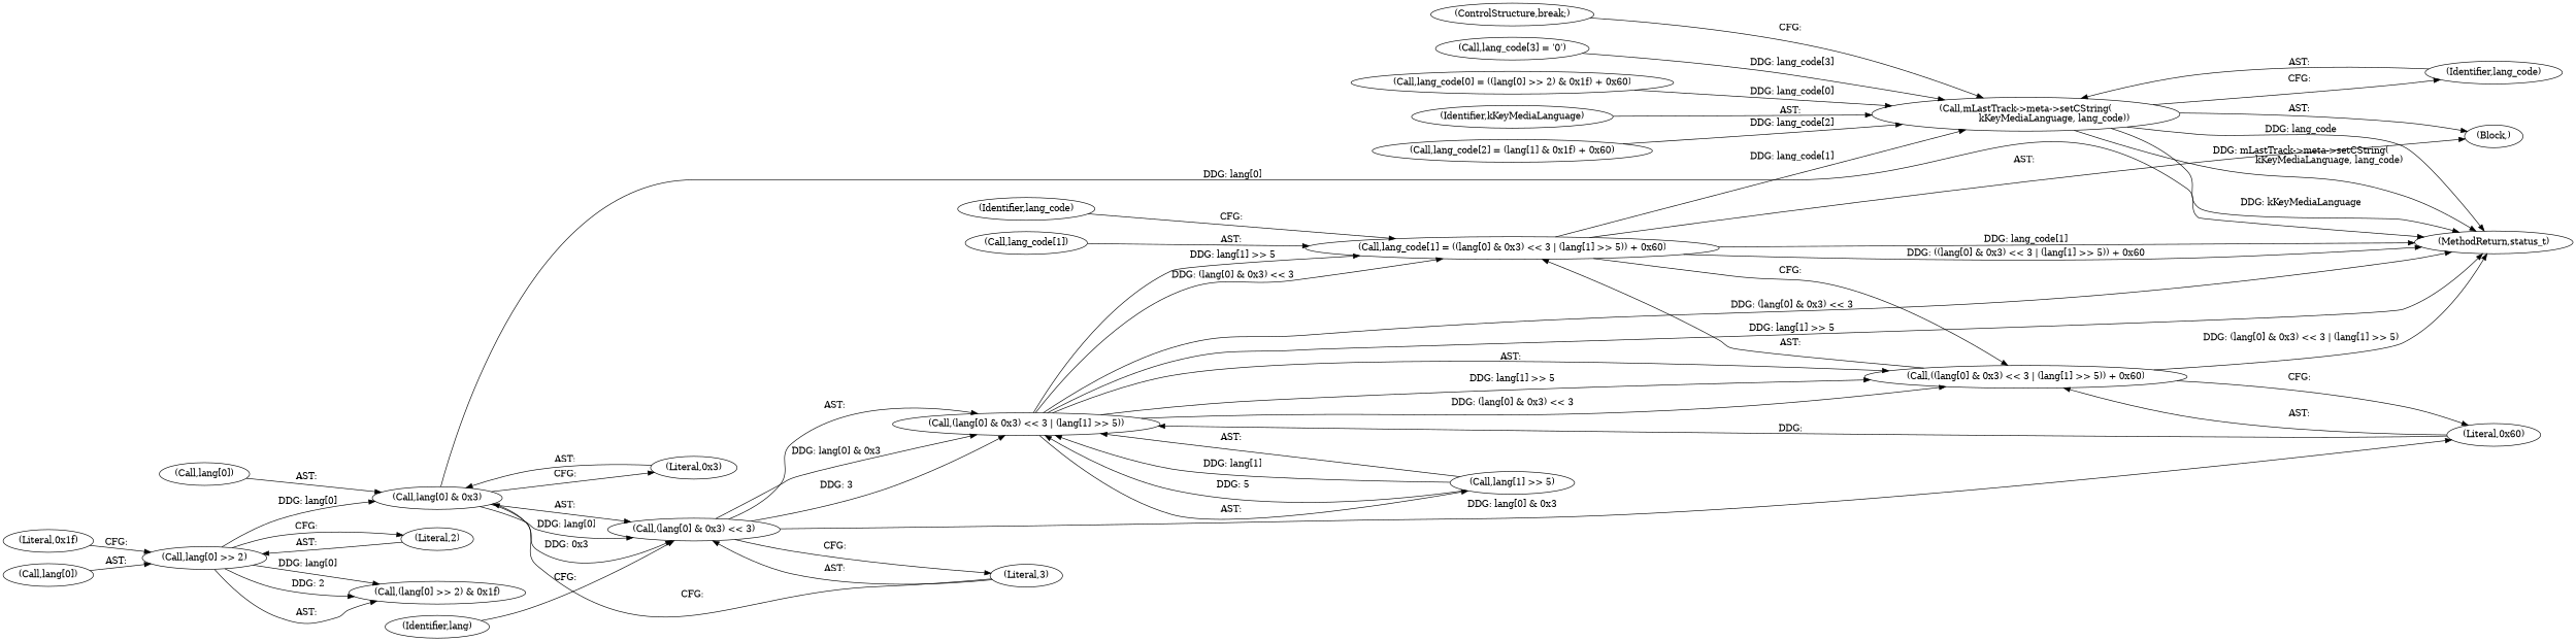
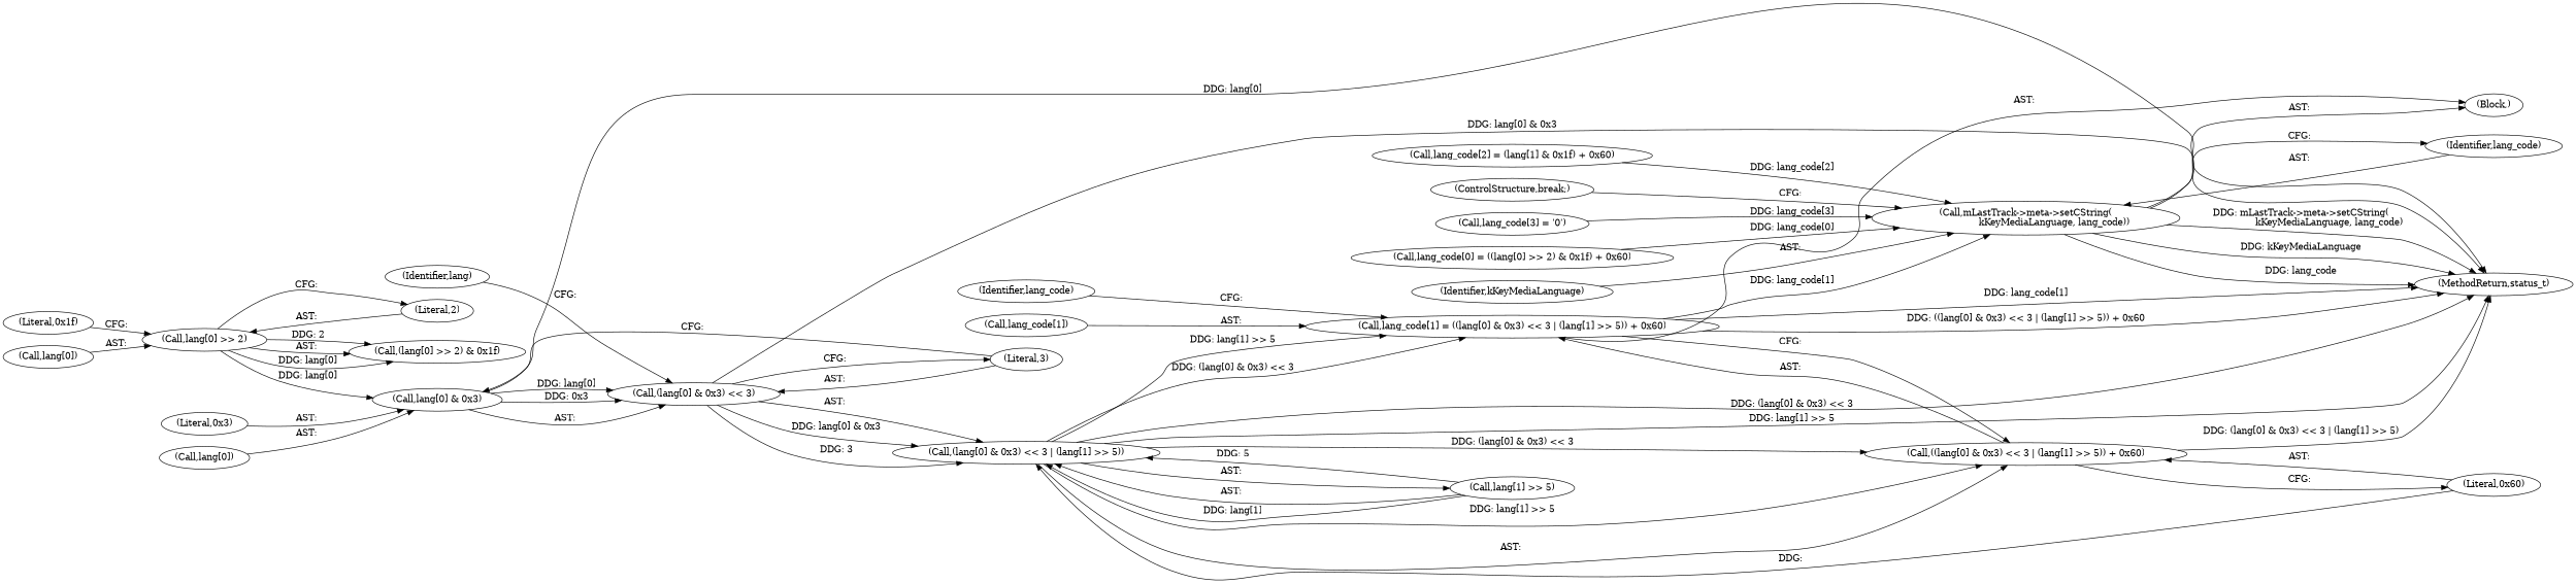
  digraph {
    rankdir=LR
    n1 [label="(Call,lang[0] & 0x3)"]
    n2 [label="(Call,(lang[0] & 0x3) << 3)"]
    n3 [label="(MethodReturn,status_t)"]
    n4 [label="(Literal,0x3)"]
    n5 [label="(Call,(lang[0] & 0x3) << 3 | (lang[1] >> 5))"]
    n6 [label="(Literal,3)"]
    n7 [label="(Call,lang[0] >> 2)"]
    n8 [label="(Literal,2)"]
    n9 [label="(Call,(lang[0] >> 2) & 0x1f)"]
    n10 [label="(Call,lang_code[1] = ((lang[0] & 0x3) << 3 | (lang[1] >> 5)) + 0x60)"]
    n11 [label="(Call,((lang[0] & 0x3) << 3 | (lang[1] >> 5)) + 0x60)"]
    n12 [label="(Call,lang[1] >> 5)"]
    n13 [label="(Call,mLastTrack->meta->setCString(\n                    kKeyMediaLanguage, lang_code))"]
    n14 [label="(Block,)"]
    n15 [label="(Literal,0x60)"]
    n16 [label="(Identifier,lang_code)"]
    n17 [label="(Call,lang_code[1])"]
    n18 [label="(Call,lang[0])"]
    n19 [label="(ControlStructure,break;)"]
    n20 [label="(Call,lang_code[3] = '\0')"]
    n21 [label="(Identifier,lang)"]
    n22 [label="(Call,lang_code[0] = ((lang[0] >> 2) & 0x1f) + 0x60)"]
    n23 [label="(Identifier,kKeyMediaLanguage)"]
    n24 [label="(Literal,0x1f)"]
    n25 [label="(Call,lang[0])"]
    n26 [label="(Identifier,lang_code)"]
    n27 [label="(Call,lang_code[2] = (lang[1] & 0x1f) + 0x60)"]
    n1 -> n2 [label="AST: "]
    n1 -> n2 [label="DDG: lang[0]"]
    n1 -> n2 [label="DDG: 0x3"]
    n1 -> n3 [label="DDG: lang[0]"]
-   n1 -> n4 [label="CFG: "]
-   n2 -> n15 [label="DDG: lang[0] & 0x3"]
+   n2 -> n3 [label="DDG: lang[0] & 0x3"]
    n2 -> n5 [label="AST: "]
    n2 -> n5 [label="DDG: lang[0] & 0x3"]
    n2 -> n5 [label="DDG: 3"]
    n2 -> n6 [label="CFG: "]
    n4 -> n1 [label="AST: "]
    n5 -> n3 [label="DDG: lang[1] >> 5"]
    n5 -> n3 [label="DDG: (lang[0] & 0x3) << 3"]
    n5 -> n10 [label="DDG: (lang[0] & 0x3) << 3"]
    n5 -> n10 [label="DDG: lang[1] >> 5"]
    n5 -> n11 [label="AST: "]
    n5 -> n11 [label="DDG: (lang[0] & 0x3) << 3"]
    n5 -> n11 [label="DDG: lang[1] >> 5"]
    n5 -> n12 [label="AST: "]
    n6 -> n1 [label="CFG: "]
    n6 -> n2 [label="AST: "]
    n7 -> n1 [label="DDG: lang[0]"]
    n7 -> n8 [label="CFG: "]
    n7 -> n9 [label="AST: "]
    n7 -> n9 [label="DDG: lang[0]"]
    n7 -> n9 [label="DDG: 2"]
    n8 -> n7 [label="AST: "]
    n10 -> n3 [label="DDG: lang_code[1]"]
    n10 -> n3 [label="DDG: ((lang[0] & 0x3) << 3 | (lang[1] >> 5)) + 0x60"]
    n10 -> n11 [label="CFG: "]
    n10 -> n13 [label="DDG: lang_code[1]"]
    n10 -> n14 [label="AST: "]
    n11 -> n3 [label="DDG: (lang[0] & 0x3) << 3 | (lang[1] >> 5)"]
    n11 -> n10 [label="AST: "]
    n11 -> n15 [label="CFG: "]
    n12 -> n5 [label="AST: "]
    n12 -> n5 [label="DDG: lang[1]"]
    n12 -> n5 [label="DDG: 5"]
    n13 -> n3 [label="DDG: mLastTrack->meta->setCString(\n                    kKeyMediaLanguage, lang_code)"]
    n13 -> n3 [label="DDG: kKeyMediaLanguage"]
    n13 -> n3 [label="DDG: lang_code"]
    n13 -> n14 [label="AST: "]
    n13 -> n16 [label="CFG: "]
    n15 -> n5 [label="DDG: "]
    n15 -> n11 [label="AST: "]
    n16 -> n13 [label="AST: "]
    n17 -> n10 [label="AST: "]
    n18 -> n1 [label="AST: "]
    n19 -> n13 [label="CFG: "]
    n20 -> n13 [label="DDG: lang_code[3]"]
    n21 -> n2 [label="CFG: "]
    n22 -> n13 [label="DDG: lang_code[0]"]
    n23 -> n13 [label="AST: "]
    n24 -> n7 [label="CFG: "]
    n25 -> n7 [label="AST: "]
    n26 -> n10 [label="CFG: "]
    n27 -> n13 [label="DDG: lang_code[2]"]
  }
